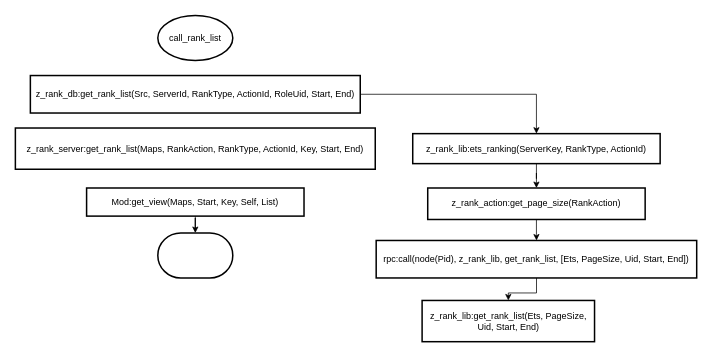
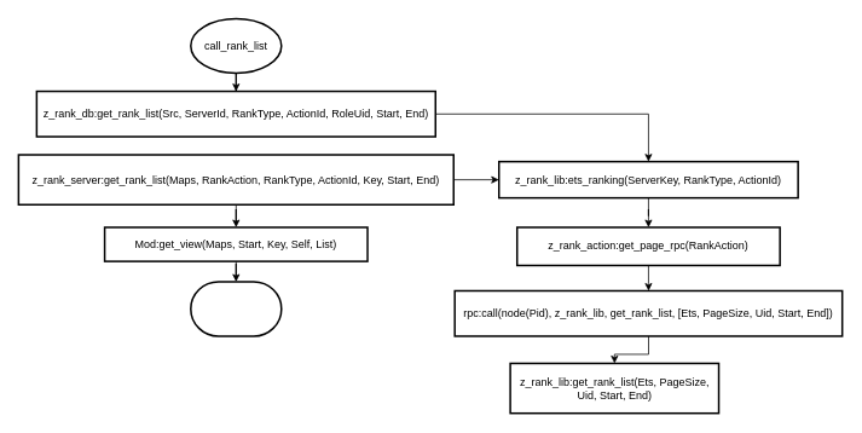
  <mxCell id="0" />
  <mxCell id="1" parent="0" />
+ <mxCell id="2" value="" style="edgeStyle=orthogonalEdgeStyle;rounded=0;orthogonalLoop=1;jettySize=auto;html=1;" edge="1" parent="1" source="3" target="5"><mxGeometry relative="1" as="geometry" /></mxCell>
  <mxCell id="3" value="call_rank_list" style="strokeWidth=2;html=1;shape=mxgraph.flowchart.start_1;whiteSpace=wrap;" vertex="1" parent="1"><mxGeometry x="210" y="20" width="100" height="60" as="geometry" /></mxCell>
  <mxCell id="4" value="" style="edgeStyle=orthogonalEdgeStyle;rounded=0;orthogonalLoop=1;jettySize=auto;html=1;" edge="1" parent="1" source="5" target="12"><mxGeometry relative="1" as="geometry" /></mxCell>
  <mxCell id="5" value="z_rank_db:get_rank_list(Src, ServerId, RankType, ActionId, RoleUid, Start, End)" style="whiteSpace=wrap;html=1;strokeWidth=2;" vertex="1" parent="1"><mxGeometry x="40" y="100" width="440" height="50" as="geometry" /></mxCell>
+ <mxCell id="6" value="" style="edgeStyle=orthogonalEdgeStyle;rounded=0;orthogonalLoop=1;jettySize=auto;html=1;" edge="1" parent="1" source="8" target="10"><mxGeometry relative="1" as="geometry" /></mxCell>
+ <mxCell id="7" value="" style="edgeStyle=orthogonalEdgeStyle;rounded=0;orthogonalLoop=1;jettySize=auto;html=1;" edge="1" parent="1" source="8" target="12"><mxGeometry relative="1" as="geometry" /></mxCell>
  <mxCell id="8" value="z_rank_server:get_rank_list(Maps, RankAction, RankType, ActionId, Key, Start, End)" style="whiteSpace=wrap;html=1;strokeWidth=2;" vertex="1" parent="1"><mxGeometry x="20" y="170" width="480" height="55" as="geometry" /></mxCell>
  <mxCell id="9" value="" style="edgeStyle=orthogonalEdgeStyle;rounded=0;orthogonalLoop=1;jettySize=auto;html=1;" edge="1" parent="1" source="10" target="18"><mxGeometry relative="1" as="geometry" /></mxCell>
  <mxCell id="10" value="Mod:get_view(Maps, Start, Key, Self, List)" style="whiteSpace=wrap;html=1;strokeWidth=2;" vertex="1" parent="1"><mxGeometry x="115" y="250" width="290" height="37.5" as="geometry" /></mxCell>
  <mxCell id="11" value="" style="edgeStyle=orthogonalEdgeStyle;rounded=0;orthogonalLoop=1;jettySize=auto;html=1;" edge="1" parent="1" source="12" target="16"><mxGeometry relative="1" as="geometry" /></mxCell>
  <mxCell id="12" value="z_rank_lib:ets_ranking(ServerKey, RankType, ActionId)" style="whiteSpace=wrap;html=1;strokeWidth=2;" vertex="1" parent="1"><mxGeometry x="550" y="177.5" width="330" height="40" as="geometry" /></mxCell>
  <mxCell id="13" value="" style="edgeStyle=orthogonalEdgeStyle;rounded=0;orthogonalLoop=1;jettySize=auto;html=1;" edge="1" parent="1" source="14" target="17"><mxGeometry relative="1" as="geometry" /></mxCell>
  <mxCell id="14" value="rpc:call(node(Pid), z_rank_lib, get_rank_list, [Ets, PageSize, Uid, Start, End])" style="whiteSpace=wrap;html=1;strokeWidth=2;" vertex="1" parent="1"><mxGeometry x="501.25" y="320" width="427.5" height="50" as="geometry" /></mxCell>
  <mxCell id="15" value="" style="edgeStyle=orthogonalEdgeStyle;rounded=0;orthogonalLoop=1;jettySize=auto;html=1;" edge="1" parent="1" source="16" target="14"><mxGeometry relative="1" as="geometry" /></mxCell>
- <mxCell id="16" value="z_rank_action:get_page_size(RankAction)" style="whiteSpace=wrap;html=1;strokeWidth=2;" vertex="1" parent="1"><mxGeometry x="570" y="250" width="290" height="42" as="geometry" /></mxCell>
+ <mxCell id="16" value="z_rank_action:get_page_rpc(RankAction)" style="whiteSpace=wrap;html=1;strokeWidth=2;" vertex="1" parent="1"><mxGeometry x="570" y="250" width="290" height="42" as="geometry" /></mxCell>
  <mxCell id="17" value="z_rank_lib:get_rank_list(Ets, PageSize, Uid, Start, End)" style="whiteSpace=wrap;html=1;strokeWidth=2;" vertex="1" parent="1"><mxGeometry x="562.5" y="400" width="230" height="55" as="geometry" /></mxCell>
  <mxCell id="18" value="" style="strokeWidth=2;html=1;shape=mxgraph.flowchart.terminator;whiteSpace=wrap;" vertex="1" parent="1"><mxGeometry x="210" y="310" width="100" height="60" as="geometry" /></mxCell>
